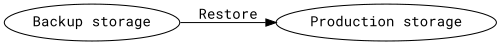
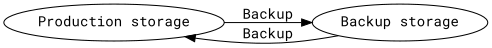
  digraph {
    rankdir=LR
    fontname="Roboto Mono"
    node [fontname="Roboto Mono"]
    edge [fontname="Roboto Mono"]
    n1 [label="Production storage"]
    n2 [label="Backup storage"]
-   n2 -> n1 [label=Restore]
+   n1 -> n2 [label=Backup]
+   n2 -> n1 [label=Backup]
  }
